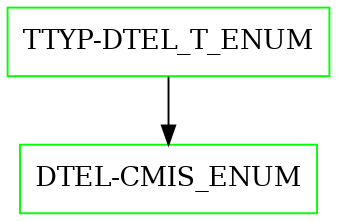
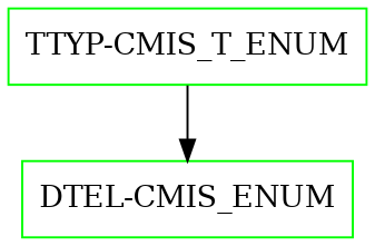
  digraph {
    node [color=green shape=box]
-   "TTYP-CMIS_T_ENUM" [label="TTYP-DTEL_T_ENUM"]
+   "TTYP-CMIS_T_ENUM"
    "DTEL-CMIS_ENUM"
    "TTYP-CMIS_T_ENUM" -> "DTEL-CMIS_ENUM"
  }
